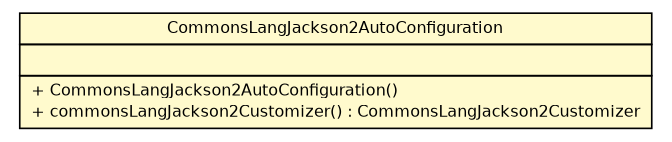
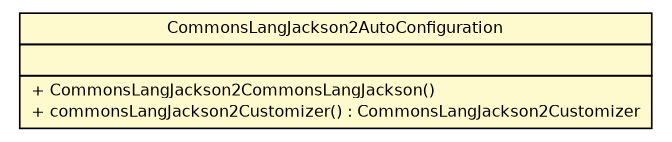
  digraph {
    nodesep=0.25
    ranksep=0.5
-   n1 [fontcolor=black fontname=Helvetica fontsize=10.0 label=<<table title="top.infra.jackson2.CommonsLangJackson2AutoConfiguration" border="0" cellborder="1" cellspacing="0" cellpadding="2" port="p" bgcolor="lemonChiffon" href="./CommonsLangJackson2AutoConfiguration.html"> 		<tr><td><table border="0" cellspacing="0" cellpadding="1"> <tr><td align="center" balign="center"> CommonsLangJackson2AutoConfiguration </td></tr> 		</table></td></tr> 		<tr><td><table border="0" cellspacing="0" cellpadding="1"> <tr><td align="left" balign="left">  </td></tr> 		</table></td></tr> 		<tr><td><table border="0" cellspacing="0" cellpadding="1"> <tr><td align="left" balign="left"> + CommonsLangJackson2AutoConfiguration() </td></tr> <tr><td align="left" balign="left"> + commonsLangJackson2Customizer() : CommonsLangJackson2Customizer </td></tr> 		</table></td></tr> 		</table>> shape=plaintext]
+   n1 [fontcolor=black fontname=Helvetica fontsize=10.0 label=<<table title="top.infra.jackson2.CommonsLangJackson2AutoConfiguration" border="0" cellborder="1" cellspacing="0" cellpadding="2" port="p" bgcolor="lemonChiffon" href="./CommonsLangJackson2AutoConfiguration.html"> 		<tr><td><table border="0" cellspacing="0" cellpadding="1"> <tr><td align="center" balign="center"> CommonsLangJackson2AutoConfiguration </td></tr> 		</table></td></tr> 		<tr><td><table border="0" cellspacing="0" cellpadding="1"> <tr><td align="left" balign="left">  </td></tr> 		</table></td></tr> 		<tr><td><table border="0" cellspacing="0" cellpadding="1"> <tr><td align="left" balign="left"> + CommonsLangJackson2CommonsLangJackson() </td></tr> <tr><td align="left" balign="left"> + commonsLangJackson2Customizer() : CommonsLangJackson2Customizer </td></tr> 		</table></td></tr> 		</table>> shape=plaintext]
  }
